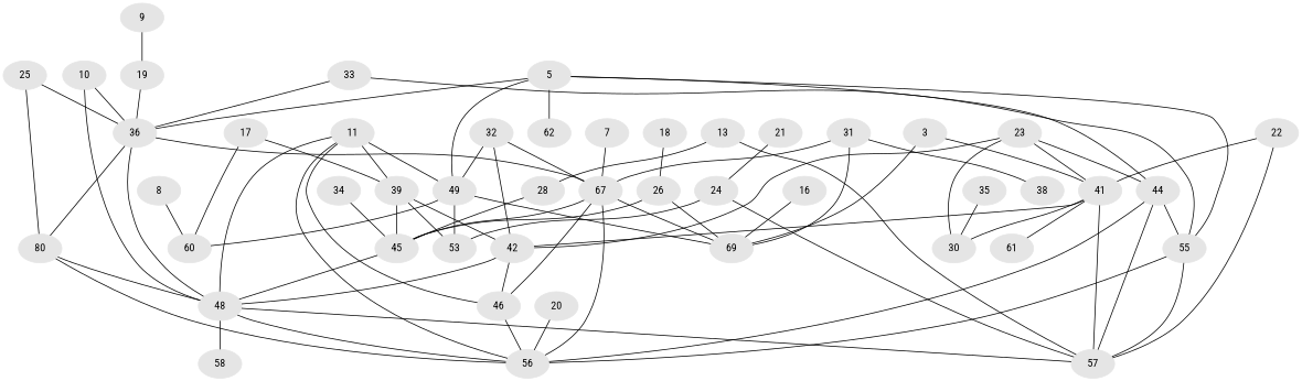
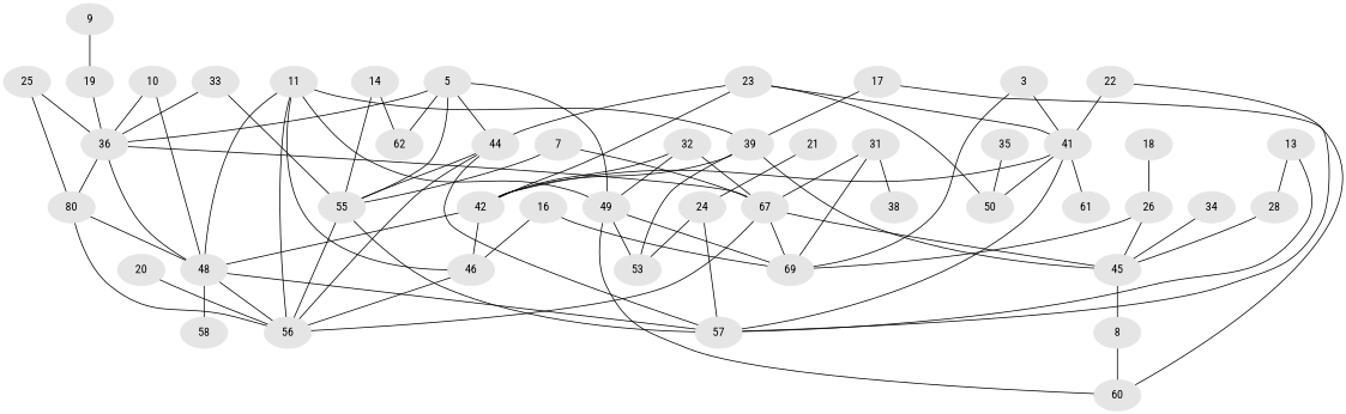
  graph {
    fontname="Roboto Condensed"
    node [color=gray90 fontname="Roboto Condensed" style=filled]
    edge [fontname="Roboto Condensed" weight=1.0]
    3
    41
    n3 [label=69]
    57
    42
-   50 [label=30]
+   50
    61
    5
    36
    44
    49
    55
    62
    n14 [label=67]
    48
    n16 [label=80]
    56
    60
    53
    7
    46
    45
    8
    9
    19
    10
    58
    11
    39
    13
    28
+   14
    16
    17
    18
    26
    20
    n38 [label=24]
    21
    22
    23
    25
    31
    38
    32
    33
    34
    35
    3 -- 41
    3 -- n3
    41 -- 57
    41 -- 42
    41 -- 50
    41 -- 61
    42 -- 48
    42 -- 46
    5 -- 36
    5 -- 44
    5 -- 49
    5 -- 55
    5 -- 62
    36 -- n14
    36 -- 48
    36 -- n16
    44 -- 57
    44 -- 55
    44 -- 56
    49 -- n3
    49 -- 60
    49 -- 53
    55 -- 57
    55 -- 56
    n14 -- n3
    n14 -- 56
-   n14 -- 46
+   16 -- 46
    n14 -- 45
    48 -- 57
    48 -- 56
    48 -- 58
    n16 -- 48
    n16 -- 56
+   7 -- 55
    7 -- n14
    46 -- 56
-   45 -- 48
+   45 -- 8
    8 -- 60
    9 -- 19
    19 -- 36
    10 -- 36
    10 -- 48
    11 -- 49 [weight=2.0]
    11 -- 48
    11 -- 56
    11 -- 46
    11 -- 39
    39 -- 42
    39 -- 53
    39 -- 45 [weight=2.0]
    13 -- 57
    13 -- 28
    28 -- 45
+   14 -- 55
+   14 -- 62
    16 -- n3
    17 -- 60
    17 -- 39
    18 -- 26
    26 -- n3
    26 -- 45
    20 -- 56
    n38 -- 57
    n38 -- 53
    21 -- n38
    22 -- 41
    22 -- 57
    23 -- 41
    23 -- 42
    23 -- 50
    23 -- 44
    25 -- 36
    25 -- n16
    31 -- n3
    31 -- n14
    31 -- 38
    32 -- 42
    32 -- 49
    32 -- n14
    33 -- 36
    33 -- 55
    34 -- 45
    35 -- 50
  }
